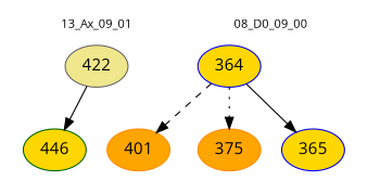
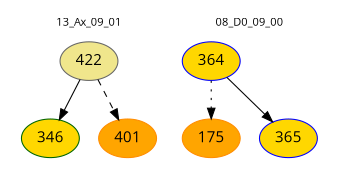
  digraph {
    fontname="Open Sans"
    node [color=darkorange fillcolor=gold fontname="Open Sans" style=filled]
    edge [color=black fontname="Open Sans" style=solid]
    n1 [color=gray40 fillcolor=khaki label=422]
    n2 [fillcolor=orange label=401]
-   n3 [color=darkgreen label=446]
+   n3 [color=darkgreen label=346]
    n4 [color=blue label=364]
-   n5 [fillcolor=orange label=375]
+   n5 [fillcolor=orange label=175]
    n6 [color=blue label=365]
    subgraph cluster_1 {
      color=white
      fontsize=10
      label="13_Ax_09_01"
      n1
      n2
      n3
    }
    subgraph cluster_2 {
      color=white
      fontsize=10
      label="08_D0_09_00"
      n4
      n5
      n6
    }
-   n4 -> n2 [style=dashed]
+   n1 -> n2 [style=dashed]
    n1 -> n3
    n4 -> n5 [style=dotted]
    n4 -> n6
  }
